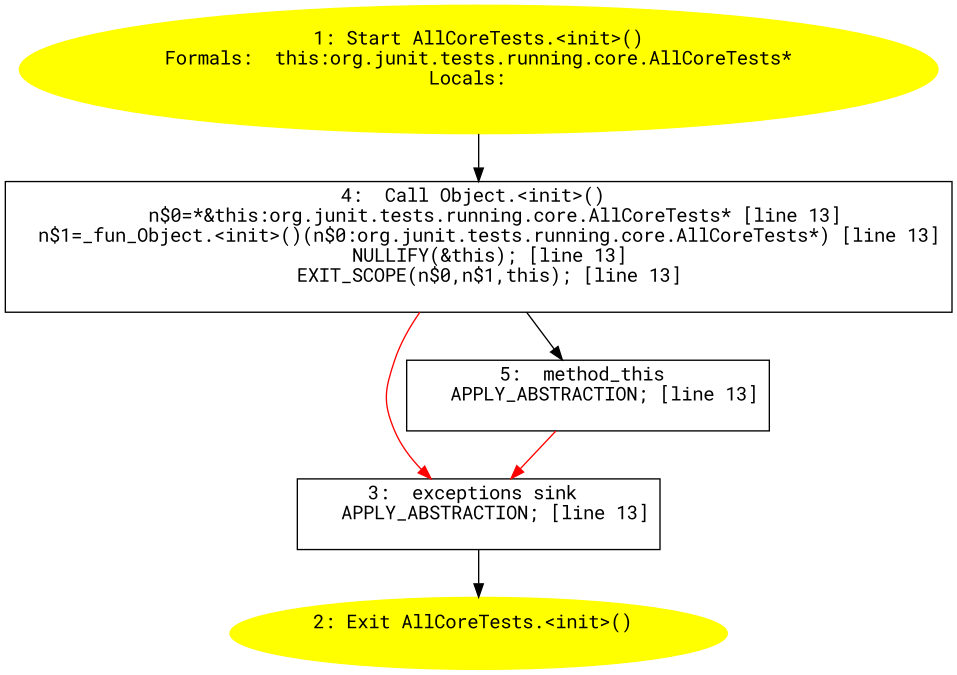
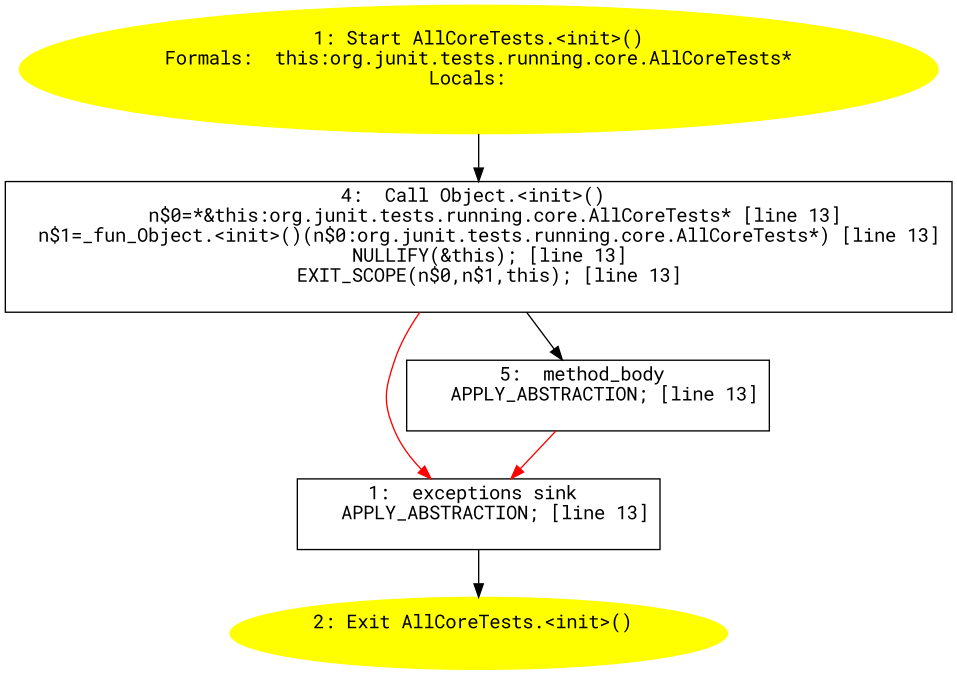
  digraph {
    fontname="Roboto Mono"
    node [fontname="Roboto Mono" shape=box]
    edge [fontname="Roboto Mono"]
    n1 [color=yellow label="1: Start AllCoreTests.<init>()\nFormals:  this:org.junit.tests.running.core.AllCoreTests*\nLocals:  \n  " style=filled shape=""]
    n2 [label="4:  Call Object.<init>() \n   n$0=*&this:org.junit.tests.running.core.AllCoreTests* [line 13]\n  n$1=_fun_Object.<init>()(n$0:org.junit.tests.running.core.AllCoreTests*) [line 13]\n  NULLIFY(&this); [line 13]\n  EXIT_SCOPE(n$0,n$1,this); [line 13]\n "]
-   n3 [label="3:  exceptions sink \n   APPLY_ABSTRACTION; [line 13]\n "]
-   n4 [label="5:  method_this \n   APPLY_ABSTRACTION; [line 13]\n "]
+   n3 [label="1:  exceptions sink \n   APPLY_ABSTRACTION; [line 13]\n "]
+   n4 [label="5:  method_body \n   APPLY_ABSTRACTION; [line 13]\n "]
    n5 [color=yellow label="2: Exit AllCoreTests.<init>() \n  " style=filled shape=""]
    n1 -> n2
    n2 -> n3 [color=red]
    n2 -> n4
    n3 -> n5
    n4 -> n3 [color=red]
  }
